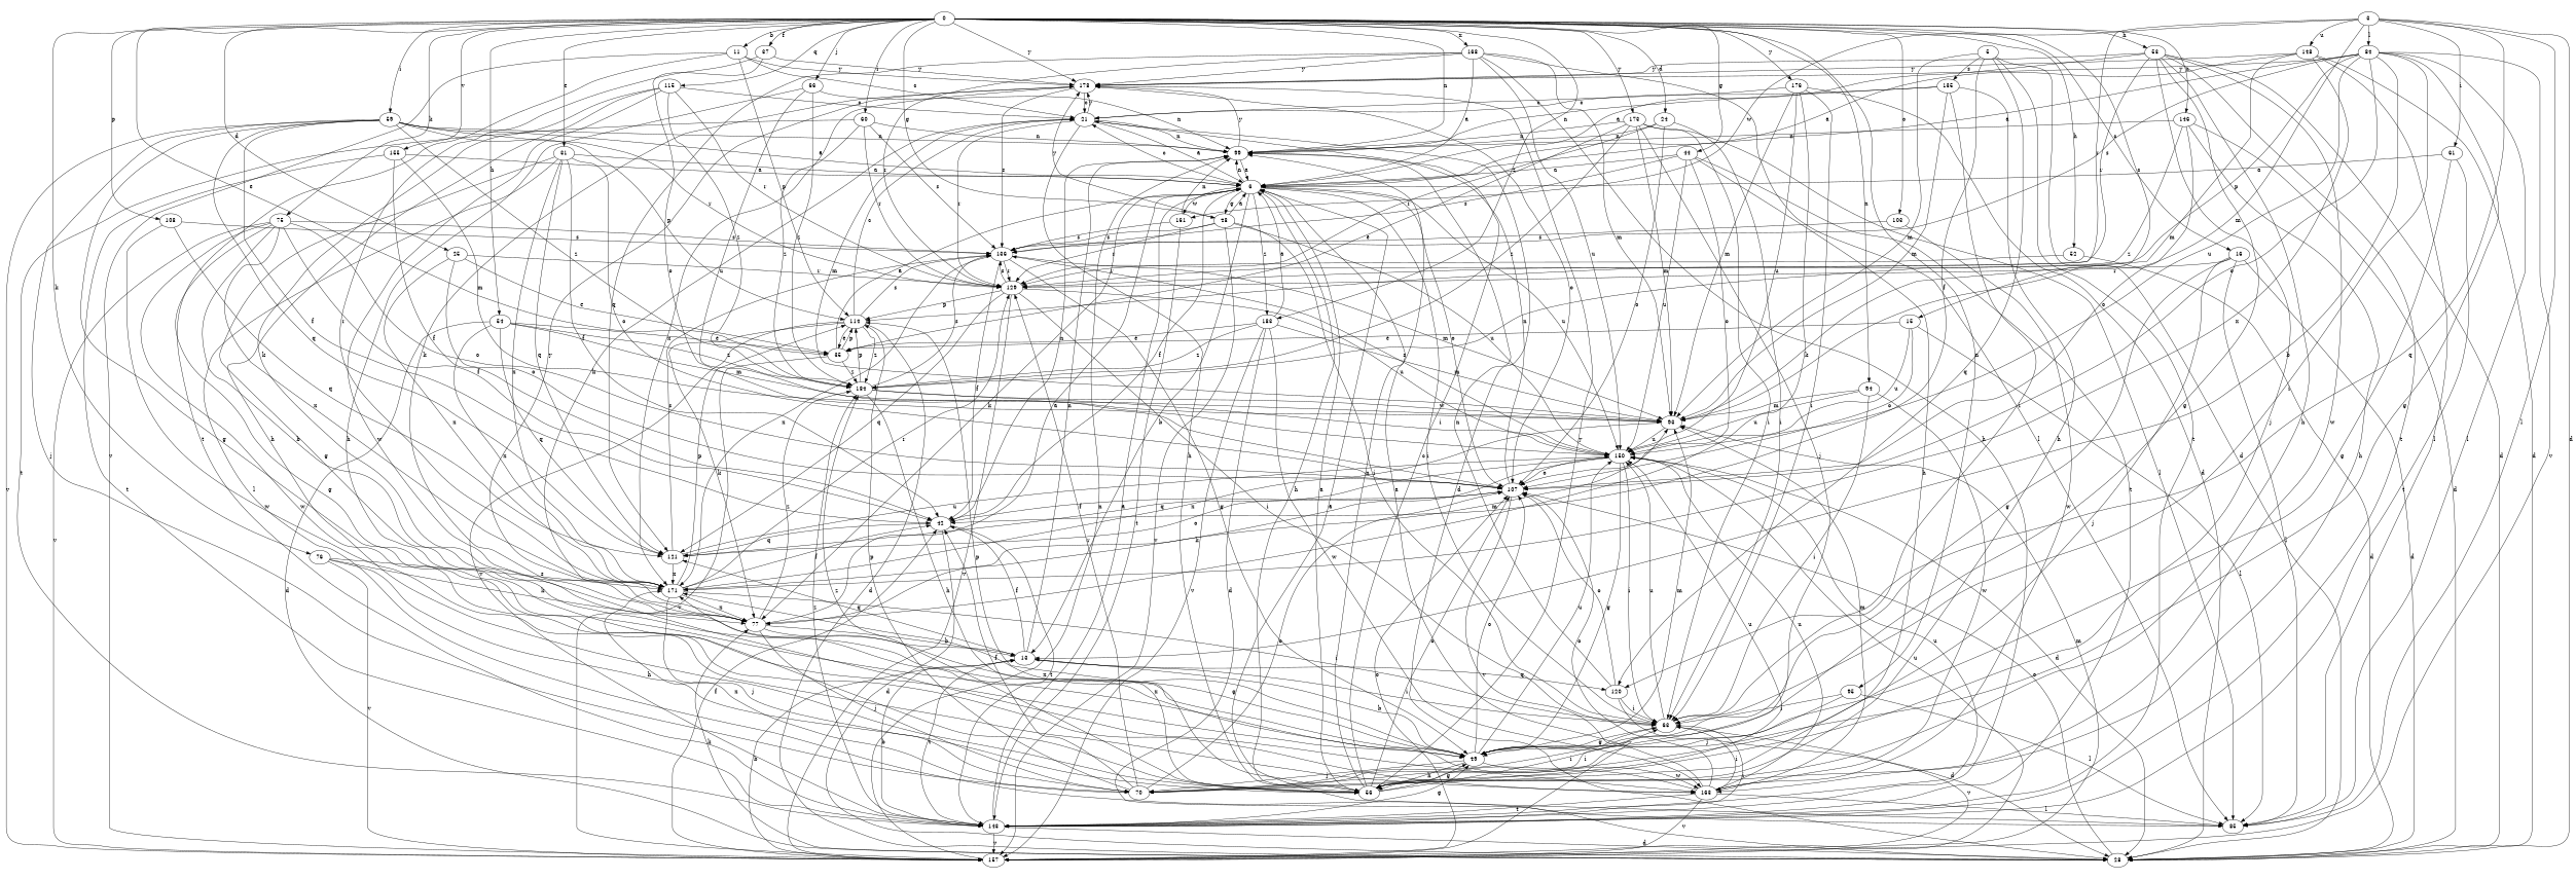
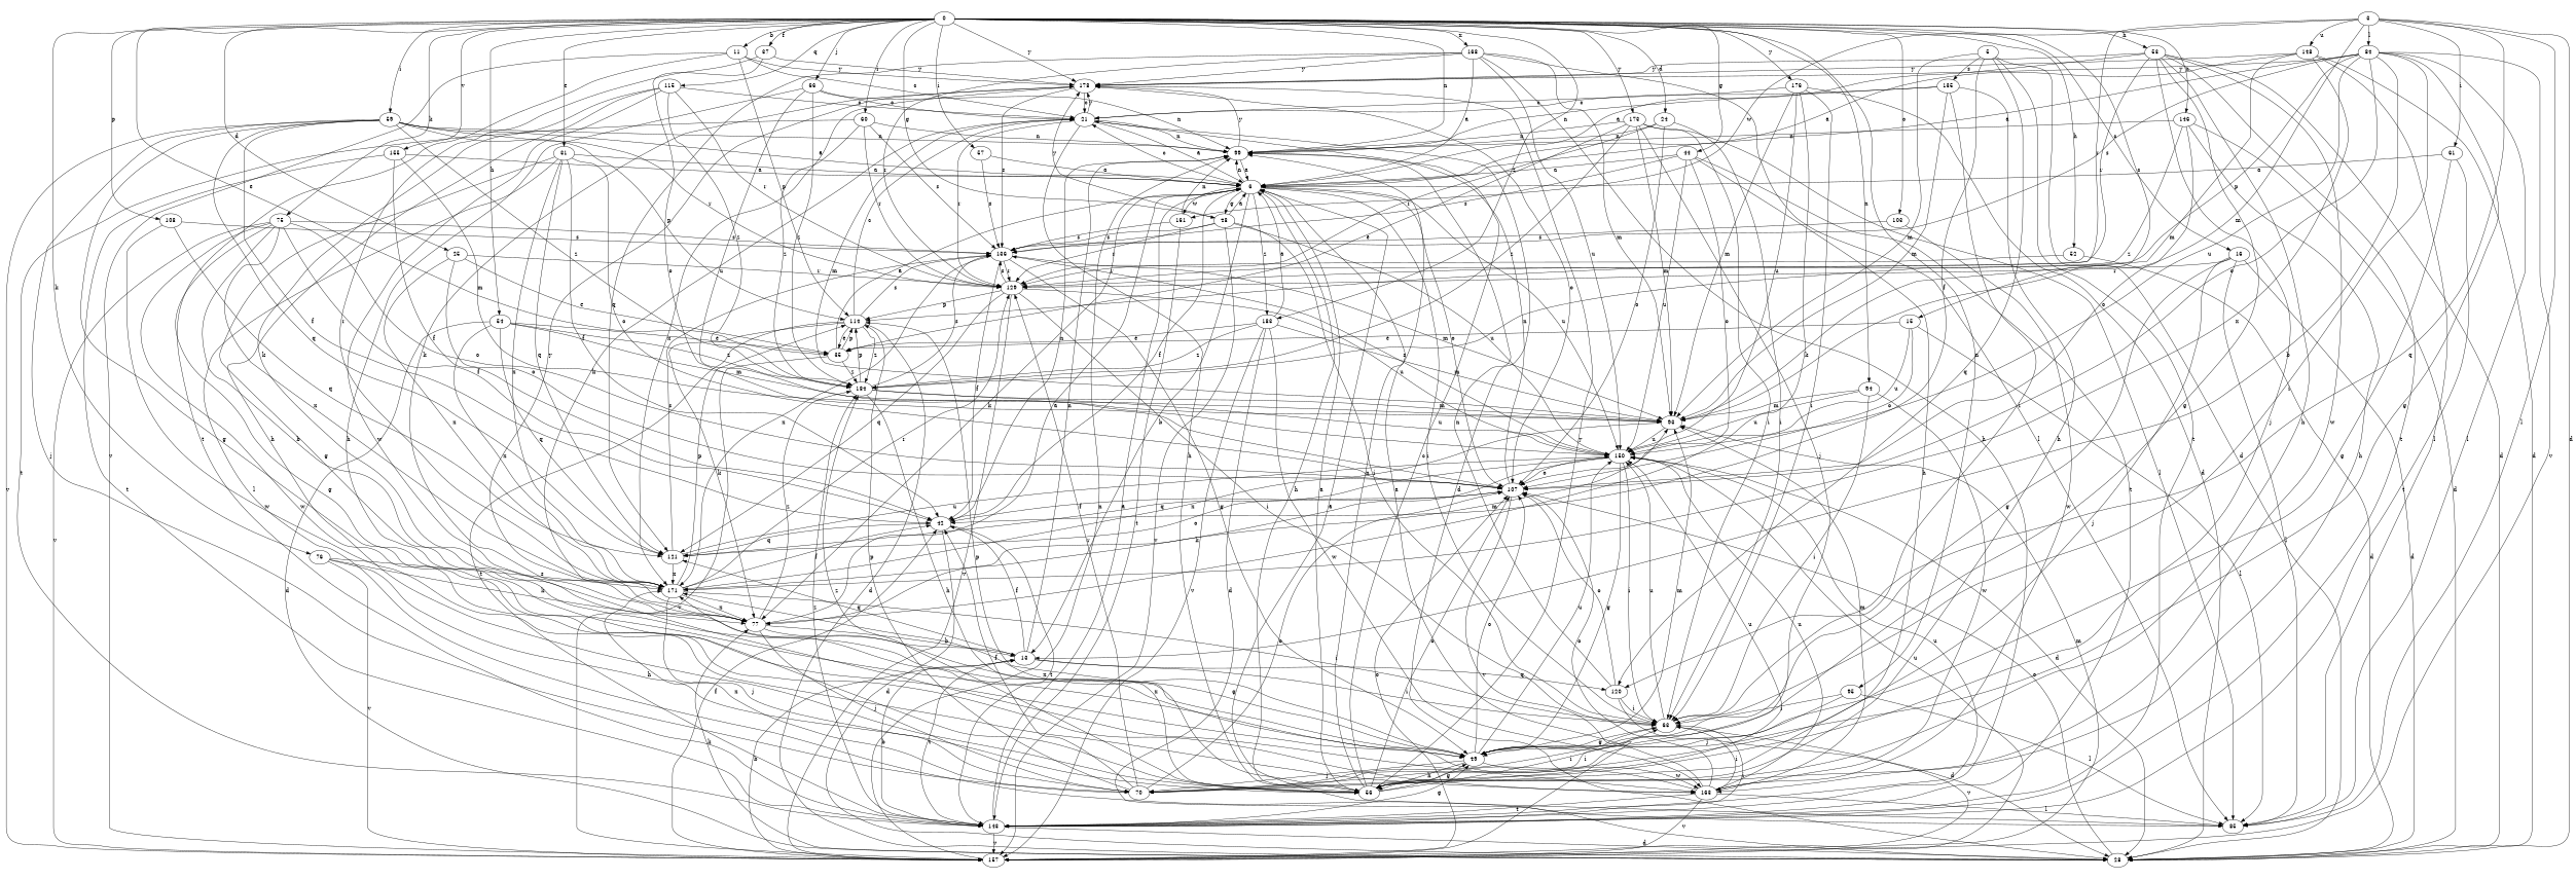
  strict digraph {
    0
    11
    15
    16
    24
    25
    31
    35
    37
    44
    48
    52
    53
    54
+   57
    59
    60
    66
    75
    76
    94
    95
    99
    103
    108
    115
    146
    155
    168
    173
    176
    178
    183
    143
    21
    114
    157
    85
    107
    150
    28
    129
    49
    70
    63
    171
    42
    6
    121
    184
    56
    136
    163
    93
    13
    77
    3
    61
    84
    120
    148
    161
    5
    135
    0 -> 11 [label=b]
    0 -> 15 [label=c]
    0 -> 16 [label=c]
    0 -> 24 [label=d]
    0 -> 25 [label=d]
    0 -> 31 [label=e]
    0 -> 35 [label=e]
    0 -> 37 [label=f]
    0 -> 44 [label=g]
    0 -> 48 [label=g]
    0 -> 52 [label=h]
    0 -> 53 [label=h]
    0 -> 54 [label=h]
+   0 -> 57 [label=i]
    0 -> 59 [label=i]
    0 -> 60 [label=i]
    0 -> 66 [label=j]
    0 -> 75 [label=k]
    0 -> 76 [label=k]
    0 -> 94 [label=n]
    0 -> 95 [label=n]
    0 -> 99 [label=n]
    0 -> 103 [label=o]
    0 -> 108 [label=p]
    0 -> 115 [label=q]
    0 -> 146 [label=u]
    0 -> 155 [label=v]
    0 -> 168 [label=x]
    0 -> 173 [label=y]
    0 -> 176 [label=y]
    0 -> 178 [label=y]
    0 -> 183 [label=z]
    11 -> 178 [label=y]
    11 -> 143 [label=t]
    11 -> 21 [label=c]
    11 -> 114 [label=p]
    11 -> 157 [label=v]
    15 -> 35 [label=e]
    15 -> 85 [label=l]
    15 -> 107 [label=o]
    15 -> 150 [label=u]
    16 -> 85 [label=l]
    16 -> 28 [label=d]
    16 -> 129 [label=r]
    16 -> 49 [label=g]
    16 -> 70 [label=j]
    24 -> 99 [label=n]
    24 -> 107 [label=o]
    24 -> 129 [label=r]
    24 -> 63 [label=i]
    25 -> 35 [label=e]
    25 -> 107 [label=o]
    25 -> 129 [label=r]
    25 -> 171 [label=x]
    31 -> 85 [label=l]
    31 -> 107 [label=o]
    31 -> 49 [label=g]
    31 -> 171 [label=x]
    31 -> 42 [label=f]
    31 -> 6 [label=a]
    31 -> 121 [label=q]
    35 -> 114 [label=p]
    35 -> 157 [label=v]
    35 -> 6 [label=a]
    35 -> 184 [label=z]
    37 -> 178 [label=y]
    37 -> 107 [label=o]
    37 -> 171 [label=r]
    44 -> 143 [label=t]
    44 -> 107 [label=o]
    44 -> 150 [label=u]
    44 -> 6 [label=a]
    44 -> 56 [label=h]
    44 -> 136 [label=s]
    48 -> 178 [label=y]
    48 -> 157 [label=v]
    48 -> 150 [label=u]
    48 -> 129 [label=r]
    48 -> 63 [label=i]
    48 -> 6 [label=a]
    48 -> 136 [label=s]
    52 -> 28 [label=d]
    52 -> 129 [label=r]
    53 -> 178 [label=y]
    53 -> 143 [label=t]
    53 -> 28 [label=d]
    53 -> 129 [label=r]
    53 -> 49 [label=g]
    53 -> 70 [label=j]
    53 -> 6 [label=a]
    53 -> 56 [label=h]
    53 -> 163 [label=w]
    54 -> 35 [label=e]
    54 -> 28 [label=d]
    54 -> 171 [label=x]
    54 -> 121 [label=q]
    54 -> 184 [label=z]
    54 -> 93 [label=m]
+   57 -> 6 [label=a]
+   57 -> 136 [label=s]
    59 -> 99 [label=n]
    59 -> 114 [label=p]
    59 -> 157 [label=v]
    59 -> 129 [label=r]
    59 -> 49 [label=g]
    59 -> 70 [label=j]
    59 -> 42 [label=f]
    59 -> 6 [label=a]
    59 -> 121 [label=q]
    59 -> 184 [label=z]
    60 -> 99 [label=n]
    60 -> 143 [label=t]
    60 -> 129 [label=r]
    60 -> 184 [label=z]
    60 -> 136 [label=s]
    66 -> 99 [label=n]
+   66 -> 21 [label=c]
    66 -> 150 [label=u]
    66 -> 184 [label=z]
    66 -> 56 [label=h]
    75 -> 157 [label=v]
    75 -> 107 [label=o]
    75 -> 49 [label=g]
    75 -> 171 [label=x]
    75 -> 42 [label=f]
    75 -> 136 [label=s]
    75 -> 163 [label=w]
    75 -> 13 [label=b]
    76 -> 157 [label=v]
    76 -> 171 [label=s]
    76 -> 56 [label=h]
    76 -> 77 [label=k]
    94 -> 150 [label=u]
    94 -> 63 [label=i]
    94 -> 163 [label=w]
    94 -> 93 [label=m]
    95 -> 85 [label=l]
    95 -> 70 [label=j]
    95 -> 63 [label=i]
    99 -> 178 [label=y]
    99 -> 6 [label=a]
    103 -> 136 [label=s]
    103 -> 163 [label=w]
    108 -> 121 [label=q]
    108 -> 136 [label=s]
    108 -> 163 [label=w]
    115 -> 21 [label=c]
    115 -> 129 [label=r]
    115 -> 184 [label=z]
    115 -> 56 [label=h]
    115 -> 163 [label=w]
    115 -> 77 [label=k]
    146 -> 99 [label=n]
    146 -> 107 [label=o]
    146 -> 28 [label=d]
    146 -> 184 [label=z]
    146 -> 56 [label=h]
    155 -> 143 [label=t]
    155 -> 42 [label=f]
    155 -> 6 [label=a]
    155 -> 93 [label=m]
    168 -> 178 [label=y]
    168 -> 143 [label=h]
    168 -> 85 [label=l]
    168 -> 150 [label=u]
    168 -> 129 [label=r]
    168 -> 6 [label=a]
    168 -> 121 [label=q]
    168 -> 93 [label=m]
    173 -> 35 [label=e]
    173 -> 99 [label=n]
    173 -> 85 [label=l]
    173 -> 70 [label=j]
    173 -> 63 [label=i]
    173 -> 184 [label=z]
    173 -> 93 [label=m]
    176 -> 21 [label=c]
    176 -> 150 [label=u]
    176 -> 28 [label=d]
    176 -> 63 [label=i]
    176 -> 93 [label=m]
    176 -> 77 [label=k]
    178 -> 21 [label=c]
    178 -> 107 [label=o]
    178 -> 171 [label=x]
    178 -> 136 [label=s]
    178 -> 77 [label=k]
    183 -> 35 [label=e]
    183 -> 157 [label=v]
    183 -> 28 [label=d]
    183 -> 6 [label=a]
    183 -> 184 [label=z]
    183 -> 163 [label=w]
    183 -> 93 [label=m]
    143 -> 157 [label=v]
    143 -> 150 [label=u]
    143 -> 28 [label=d]
    143 -> 49 [label=g]
    143 -> 63 [label=i]
    143 -> 6 [label=a]
    143 -> 184 [label=z]
    143 -> 13 [label=b]
    21 -> 99 [label=n]
    21 -> 178 [label=y]
    21 -> 28 [label=d]
    21 -> 129 [label=r]
    21 -> 6 [label=a]
    21 -> 56 [label=h]
    21 -> 93 [label=m]
    21 -> 77 [label=k]
    114 -> 35 [label=e]
-   114 -> 143 [label=v]
+   114 -> 143 [label=t]
    114 -> 21 [label=c]
    114 -> 28 [label=d]
    114 -> 184 [label=z]
    114 -> 136 [label=s]
    114 -> 77 [label=k]
    157 -> 99 [label=n]
    157 -> 107 [label=o]
    157 -> 150 [label=u]
    157 -> 42 [label=f]
    157 -> 93 [label=m]
    157 -> 13 [label=b]
    85 -> 6 [label=a]
    107 -> 99 [label=n]
    107 -> 157 [label=v]
    107 -> 42 [label=f]
    150 -> 107 [label=o]
    150 -> 28 [label=d]
    150 -> 49 [label=g]
    150 -> 63 [label=i]
    150 -> 121 [label=q]
    150 -> 136 [label=s]
    150 -> 77 [label=k]
    28 -> 107 [label=o]
    28 -> 77 [label=k]
    129 -> 114 [label=p]
    129 -> 157 [label=v]
    129 -> 150 [label=u]
    129 -> 63 [label=i]
    129 -> 121 [label=q]
    129 -> 136 [label=s]
    49 -> 107 [label=o]
    49 -> 150 [label=u]
    49 -> 70 [label=j]
    49 -> 171 [label=x]
    49 -> 56 [label=h]
    49 -> 163 [label=w]
    49 -> 93 [label=m]
-   49 -> 13 [label=b]
    70 -> 114 [label=p]
    70 -> 107 [label=o]
    70 -> 129 [label=r]
    70 -> 63 [label=i]
    70 -> 171 [label=x]
    70 -> 42 [label=f]
    63 -> 157 [label=v]
    63 -> 150 [label=u]
    63 -> 49 [label=g]
    171 -> 114 [label=p]
    171 -> 129 [label=r]
    171 -> 70 [label=j]
    171 -> 63 [label=i]
    171 -> 42 [label=f]
    171 -> 93 [label=m]
    171 -> 77 [label=x]
    42 -> 99 [label=n]
    42 -> 143 [label=t]
    42 -> 28 [label=d]
    42 -> 121 [label=q]
    6 -> 48 [label=g]
    6 -> 99 [label=n]
    6 -> 183 [label=z]
    6 -> 21 [label=c]
    6 -> 107 [label=o]
    6 -> 150 [label=u]
    6 -> 63 [label=i]
    6 -> 42 [label=f]
    6 -> 56 [label=h]
    6 -> 13 [label=b]
    6 -> 77 [label=k]
    6 -> 161 [label=w]
    121 -> 107 [label=o]
    121 -> 150 [label=u]
    121 -> 171 [label=x]
    121 -> 136 [label=s]
    184 -> 114 [label=p]
-   184 -> 150 [label=i]
+   184 -> 150 [label=u]
    184 -> 56 [label=h]
    184 -> 136 [label=s]
-   184 -> 93 [label=w]
+   184 -> 93 [label=m]
    56 -> 99 [label=n]
    56 -> 178 [label=y]
    56 -> 21 [label=c]
    56 -> 114 [label=p]
    56 -> 107 [label=o]
    56 -> 150 [label=u]
    56 -> 49 [label=g]
    56 -> 63 [label=i]
    56 -> 6 [label=a]
    56 -> 184 [label=z]
    136 -> 129 [label=r]
    136 -> 49 [label=g]
    136 -> 171 [label=x]
    136 -> 42 [label=f]
    136 -> 93 [label=m]
    163 -> 143 [label=t]
    163 -> 157 [label=v]
    163 -> 85 [label=l]
    163 -> 107 [label=o]
    163 -> 150 [label=u]
    163 -> 63 [label=i]
    163 -> 171 [label=x]
    163 -> 6 [label=a]
    163 -> 93 [label=m]
    93 -> 150 [label=u]
    93 -> 171 [label=x]
    13 -> 99 [label=n]
    13 -> 143 [label=t]
    13 -> 63 [label=i]
    13 -> 42 [label=f]
    13 -> 121 [label=q]
    13 -> 120 [label=q]
    77 -> 178 [label=y]
    77 -> 49 [label=g]
    77 -> 70 [label=j]
    77 -> 6 [label=a]
    77 -> 184 [label=z]
    77 -> 13 [label=b]
    3 -> 85 [label=l]
    3 -> 28 [label=d]
    3 -> 129 [label=r]
    3 -> 93 [label=m]
    3 -> 61 [label=i]
    3 -> 84 [label=l]
    3 -> 120 [label=q]
    3 -> 148 [label=u]
    3 -> 161 [label=w]
    61 -> 143 [label=t]
    61 -> 49 [label=g]
    61 -> 6 [label=a]
    84 -> 178 [label=y]
    84 -> 114 [label=p]
    84 -> 157 [label=v]
    84 -> 85 [label=l]
    84 -> 107 [label=o]
    84 -> 150 [label=u]
    84 -> 49 [label=g]
    84 -> 63 [label=i]
    84 -> 6 [label=a]
    84 -> 136 [label=s]
    84 -> 13 [label=b]
    120 -> 99 [label=n]
    120 -> 107 [label=o]
    120 -> 28 [label=d]
    120 -> 63 [label=i]
    148 -> 178 [label=y]
    148 -> 85 [label=l]
    148 -> 28 [label=d]
    148 -> 171 [label=x]
    148 -> 6 [label=a]
    148 -> 93 [label=m]
    161 -> 99 [label=n]
    161 -> 143 [label=t]
    161 -> 136 [label=s]
    5 -> 143 [label=t]
    5 -> 28 [label=d]
    5 -> 42 [label=f]
    5 -> 93 [label=m]
    5 -> 120 [label=q]
    5 -> 135 [label=s]
    135 -> 99 [label=n]
    135 -> 21 [label=c]
    135 -> 63 [label=i]
    135 -> 56 [label=h]
    135 -> 93 [label=m]
  }
